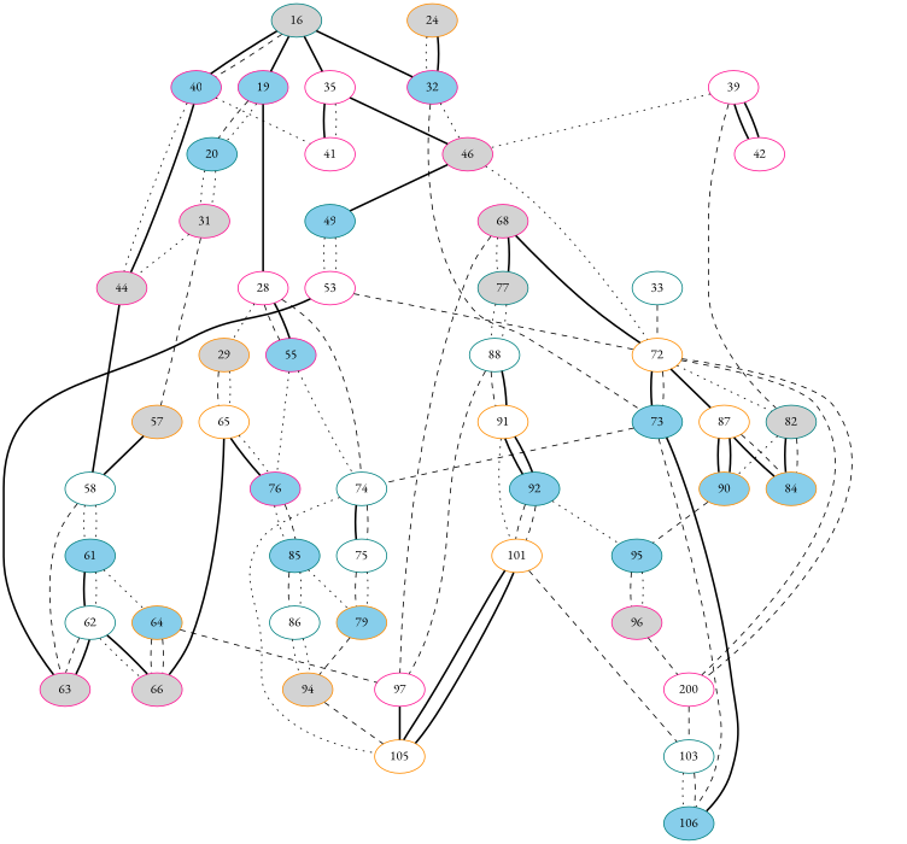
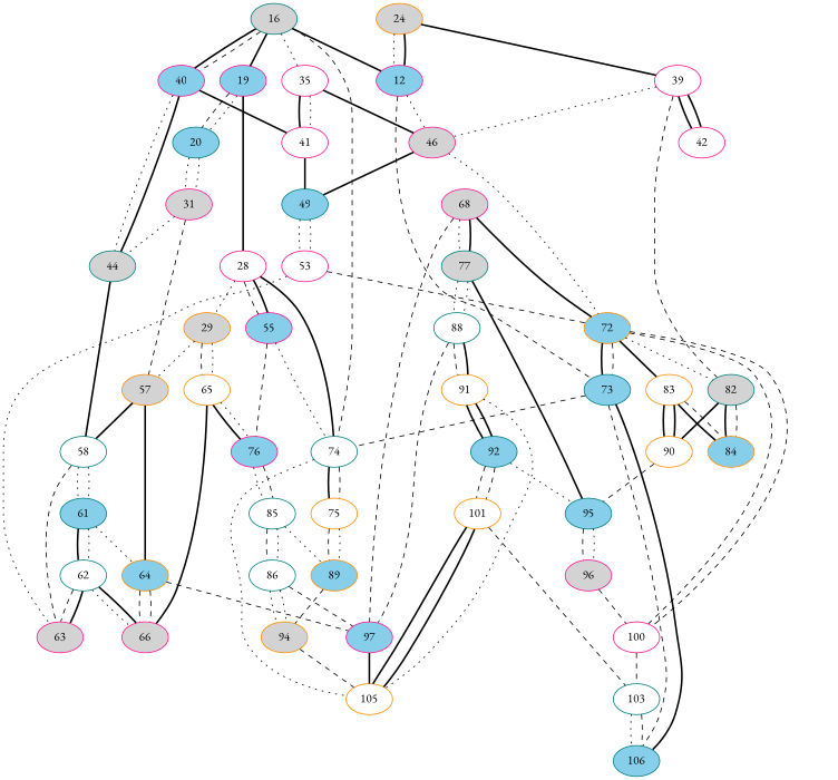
  graph {
    fontname="EB Garamond"
    node [color=teal fillcolor=white fontname="EB Garamond" style=filled]
    edge [fontname="EB Garamond" style=bold]
    16 [fillcolor=lightgrey super="+11+12+10"]
    19 [color=deeppink fillcolor=skyblue super="+14+15"]
-   32 [color=deeppink fillcolor=skyblue super="+13+21"]
+   32 [color=deeppink fillcolor=skyblue super="+13+21" label=12]
    35 [color=deeppink]
    40 [color=deeppink fillcolor=skyblue]
    74 [super="+3+54"]
    20 [fillcolor=skyblue]
    28 [color=deeppink super="+18"]
    46 [color=deeppink fillcolor=lightgrey super="+38+36"]
    73 [fillcolor=skyblue super="+4"]
    41 [color=deeppink]
-   44 [color=deeppink fillcolor=lightgrey]
-   75
+   44 [fillcolor=lightgrey]
+   75 [color=darkorange]
    105 [color=darkorange super="+98+104"]
    31 [color=deeppink fillcolor=lightgrey]
    29 [color=darkorange fillcolor=lightgrey]
    55 [color=deeppink fillcolor=skyblue]
    57 [color=darkorange fillcolor=lightgrey super="+30"]
    24 [color=darkorange fillcolor=lightgrey]
    39 [color=deeppink super="+25+26"]
    42 [color=deeppink]
    82 [fillcolor=lightgrey super="+81"]
    65 [color=darkorange]
    76 [color=deeppink fillcolor=skyblue]
    58 [super="+50"]
    64 [color=darkorange fillcolor=skyblue]
    66 [color=deeppink fillcolor=lightgrey]
-   72 [color=darkorange super="+71+34"]
+   72 [color=darkorange fillcolor=skyblue super="+71+34"]
    49 [fillcolor=skyblue super="+45"]
    106 [fillcolor=skyblue]
-   33
-   83 [color=darkorange label=87]
-   100 [color=deeppink label=200]
+   83 [color=darkorange]
+   100 [color=deeppink]
    53 [color=deeppink]
    63 [color=deeppink fillcolor=lightgrey super="+51+52"]
    61 [fillcolor=skyblue]
-   85 [fillcolor=skyblue]
-   97 [color=deeppink super="+87+67"]
+   85
+   97 [color=deeppink fillcolor=skyblue super="+87+67"]
    62
    68 [color=deeppink fillcolor=lightgrey]
    77 [fillcolor=lightgrey]
    88
    95 [fillcolor=skyblue super="+93"]
    84 [color=darkorange fillcolor=skyblue]
-   90 [color=darkorange fillcolor=skyblue super="+80"]
+   90 [color=darkorange super="+80"]
    103 [super="+102"]
-   89 [color=darkorange fillcolor=skyblue label=79]
+   89 [color=darkorange fillcolor=skyblue]
    94 [color=darkorange fillcolor=lightgrey]
    86
    91 [color=darkorange]
    96 [color=deeppink fillcolor=lightgrey]
    92 [fillcolor=skyblue]
    101 [color=darkorange]
    16 -- 19 [weight=2]
    16 -- 32 [weight=2]
-   16 -- 35
+   16 -- 35 [style=dotted]
    16 -- 40
    16 -- 40 [style=dashed]
+   16 -- 74 [style=dashed]
    19 -- 20 [style=dashed weight=2]
    19 -- 20 [style=dotted]
    19 -- 28
    32 -- 46 [style=dotted]
    32 -- 73 [style=dashed]
    35 -- 46
    35 -- 41
    35 -- 41 [style=dotted]
-   40 -- 41 [style=dotted]
+   40 -- 41
    40 -- 44 [style=dotted]
    40 -- 44
    74 -- 75 [weight=2]
    74 -- 75 [style=dashed]
    74 -- 105 [style=dotted]
    20 -- 31 [style=dotted]
    20 -- 31 [style=dotted]
-   28 -- 74 [style=dashed]
+   28 -- 74
    28 -- 29 [style=dotted]
    28 -- 55 [style=dashed]
    28 -- 55
    46 -- 72 [style=dotted]
    46 -- 49 [weight=2]
    73 -- 74 [style=dashed weight=2]
    73 -- 106 [style=dashed]
    73 -- 106
+   41 -- 49
    44 -- 58
    75 -- 89 [style=dashed]
    75 -- 89 [style=dotted]
    31 -- 44 [style=dotted]
    31 -- 57 [style=dashed]
+   29 -- 57 [style=dotted]
    29 -- 65 [style=dashed]
    29 -- 65 [style=dotted]
    55 -- 74 [style=dotted]
-   55 -- 76 [style=dotted]
+   55 -- 76 [style=dashed]
    57 -- 58
+   57 -- 64
    24 -- 32 [style=dotted weight=2]
    24 -- 32
+   24 -- 39
    39 -- 46 [style=dotted]
    39 -- 42 [weight=2]
    39 -- 42
    39 -- 82 [style=dashed]
    82 -- 84 [weight=2]
    82 -- 84 [style=dashed]
-   82 -- 90 [style=dotted]
+   82 -- 90
    65 -- 76
    65 -- 76 [style=dotted]
    65 -- 66
    76 -- 85 [style=dotted]
    76 -- 85 [style=dashed]
    58 -- 63 [style=dashed]
    58 -- 61 [style=dotted]
    58 -- 61 [style=dotted]
    64 -- 66 [style=dashed]
    64 -- 66 [style=dashed]
    64 -- 97 [style=dashed weight=2]
    72 -- 73 [weight=2]
    72 -- 73 [style=dashed]
    72 -- 82 [style=dotted]
    72 -- 83
    72 -- 100 [style=dashed]
    72 -- 100 [style=dashed]
    49 -- 53 [style=dotted]
    49 -- 53 [style=dotted]
-   33 -- 72 [style=dashed weight=3]
    83 -- 84
    83 -- 84 [style=dashed]
    83 -- 90
    83 -- 90
    100 -- 103 [style=dashed]
    53 -- 72 [style=dashed]
-   53 -- 63
+   53 -- 63 [style=dotted]
    61 -- 64 [style=dotted]
    61 -- 62
    61 -- 62 [style=dotted]
    85 -- 89 [style=dotted]
    85 -- 86 [style=dashed]
    85 -- 86 [style=dotted]
    97 -- 105 [weight=2]
    62 -- 66 [style=dotted]
    62 -- 66
    62 -- 63 [style=dashed]
    62 -- 63
    68 -- 72
    68 -- 97 [style=dashed]
    68 -- 77 [style=dotted]
    68 -- 77
    77 -- 88 [style=dotted]
    77 -- 88 [style=dotted]
+   77 -- 95
    88 -- 97 [style=dashed]
    88 -- 91 [style=dashed]
    88 -- 91
    95 -- 96 [style=dashed weight=2]
    95 -- 96 [style=dotted]
    90 -- 95 [style=dashed weight=2]
    103 -- 106 [style=dotted weight=2]
    103 -- 106 [style=dashed]
    89 -- 94 [style=dashed]
    94 -- 105 [style=dashed]
+   86 -- 97 [style=dashed]
    86 -- 94 [style=dotted]
    86 -- 94 [style=dotted]
-   91 -- 101 [style=dotted]
+   91 -- 105 [style=dotted]
    91 -- 92
    91 -- 92
    96 -- 100 [style=dashed]
    92 -- 95 [style=dotted]
    92 -- 101 [style=dashed]
    92 -- 101 [style=dashed]
    101 -- 105
    101 -- 105
    101 -- 103 [style=dashed]
  }
